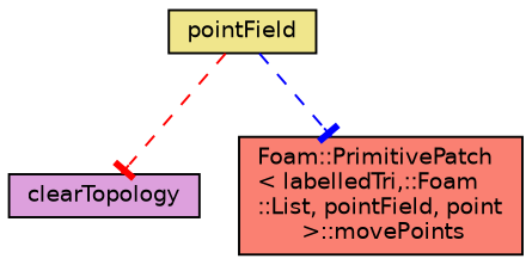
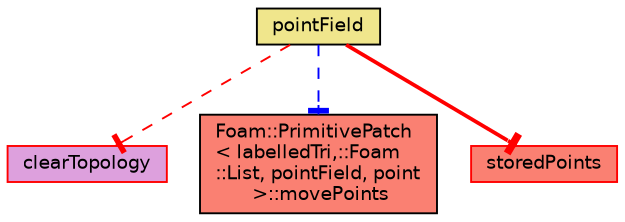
  digraph {
    rankdir=TB
    node [color=black fillcolor=salmon fontname=Helvetica fontsize=10 shape=record style=filled]
    edge [arrowhead=tee color=red fontname=Helvetica fontsize=10 labelfontname=Helvetica labelfontsize=10 style=dashed]
    n1 [fillcolor=khaki fontcolor=black height=0.2 label=pointField width=0.4]
-   n2 [fillcolor=plum height=0.2 label=clearTopology width=0.4]
+   n2 [color=red fillcolor=plum height=0.2 label=clearTopology width=0.4]
    n3 [height=0.2 label="Foam::PrimitivePatch\l\< labelledTri,::Foam\l::List, pointField, point\l \>::movePoints" width=0.4]
+   n4 [color=red height=0.2 label=storedPoints width=0.4]
    n1 -> n2
    n1 -> n3 [color=blue]
+   n1 -> n4 [style=bold]
  }
